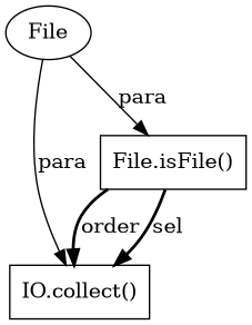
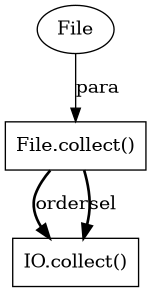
  digraph {
    node [shape=box]
    edge [style=solid]
    n1 [label="IO.collect()"]
    n2 [label=File shape=ellipse]
-   n3 [label="File.isFile()"]
-   n2 -> n1 [label=para]
+   n3 [label="File.collect()"]
    n2 -> n3 [label=para]
    n3 -> n1 [label=order style=bold]
    n3 -> n1 [label=sel style=bold]
  }
